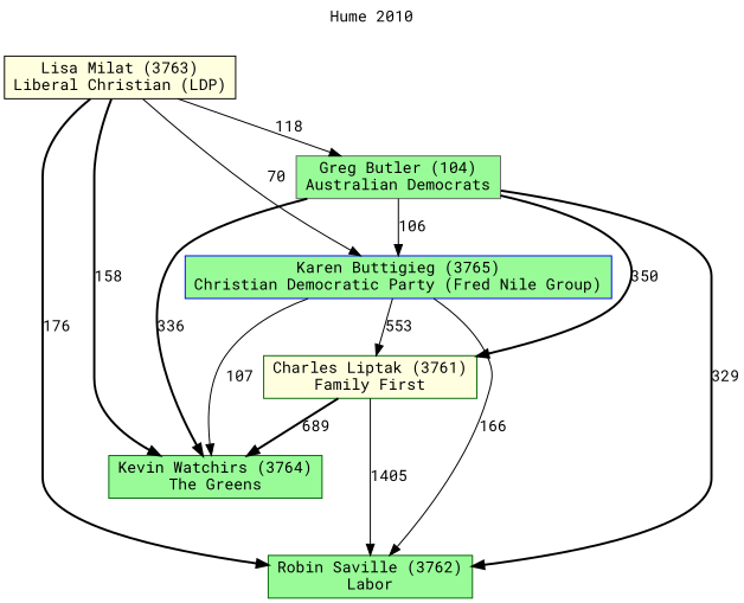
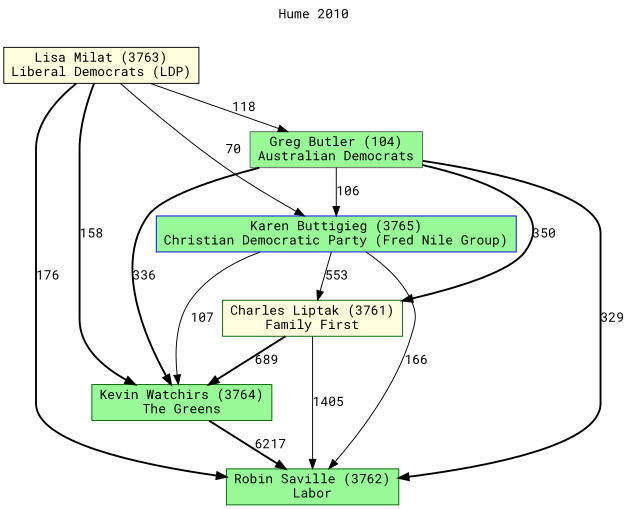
  digraph {
    fontname="Roboto Mono"
    label="Hume 2010"
    labelloc=t
    mclimit=10
    node [color=darkgreen fillcolor=palegreen fontname="Roboto Mono" shape=box style=filled]
    edge [fontname="Roboto Mono" style=bold]
    n1 [label="Robin Saville (3762)\nLabor"]
    n2 [label="Kevin Watchirs (3764)\nThe Greens"]
    n3 [fillcolor=lightyellow label="Charles Liptak (3761)\nFamily First"]
    n4 [color=blue label="Karen Buttigieg (3765)\nChristian Democratic Party (Fred Nile Group)"]
    n5 [color=gray40 label="Greg Butler (104)\nAustralian Democrats"]
-   n6 [color=black fillcolor=lightyellow label="Lisa Milat (3763)\nLiberal Christian (LDP)"]
+   n6 [color=black fillcolor=lightyellow label="Lisa Milat (3763)\nLiberal Democrats (LDP)"]
+   n2 -> n1 [label=6217]
    n3 -> n1 [label=1405 style=solid]
    n3 -> n2 [label=689]
    n4 -> n1 [label=166 style=solid]
    n4 -> n2 [label=107 style=solid]
    n4 -> n3 [label=553 style=solid]
    n5 -> n1 [label=329]
    n5 -> n2 [label=336]
    n5 -> n3 [label=350]
    n5 -> n4 [label=106 style=solid]
    n6 -> n1 [label=176]
    n6 -> n2 [label=158]
    n6 -> n4 [label=70 style=solid]
    n6 -> n5 [label=118 style=solid]
  }
